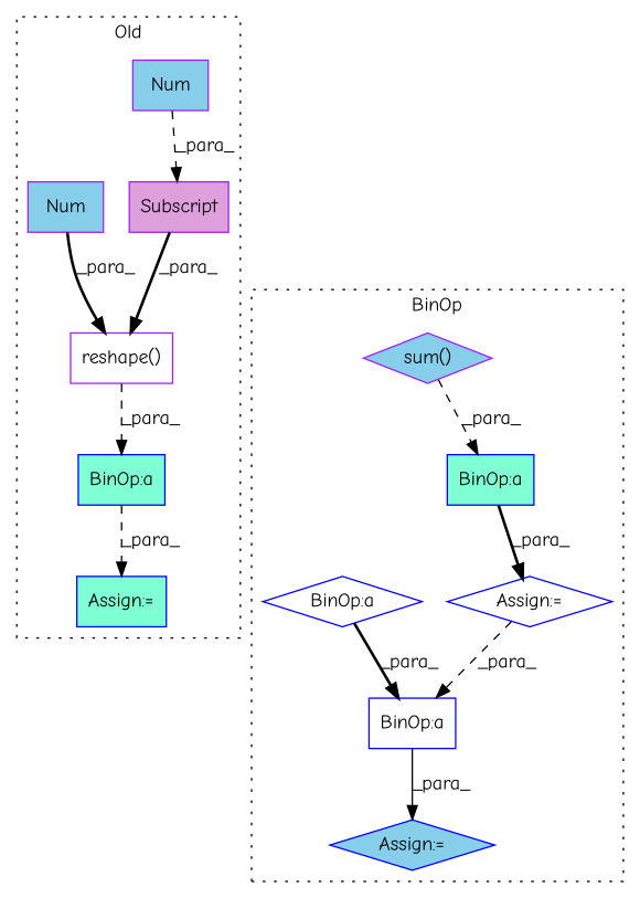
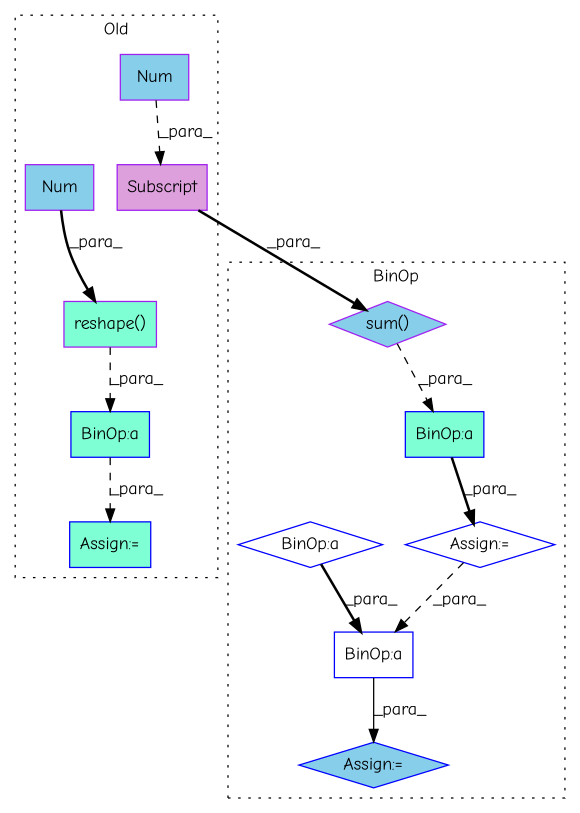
  digraph {
    fontname="Comic Neue"
    node [a=82 color=blue fillcolor=skyblue fontname="Comic Neue" l=3 shape=box style=filled]
    edge [fontname="Comic Neue" style=dashed]
    n1 [a=63 color=purple fillcolor=plum l="13,0" label=Subscript s="7783,0"]
    n2 [a=76 color=purple l=2 label=Num s=7793]
-   n3 [a=75 color=purple fillcolor=white l="12,1" label="reshape()" s="7745,7796"]
+   n3 [a=75 color=purple fillcolor=aquamarine l="12,1" label="reshape()" s="7745,7796"]
    n4 [fillcolor=aquamarine label="BinOp:a" s=8008]
    n5 [a=76 color=purple l=2 label=Num s=7779]
    n6 [a=68 fillcolor=aquamarine label="Assign:=" s=8072]
    n7 [a=75 color=purple l="29,16" label="sum()" s="7862,7893" shape=diamond]
    n8 [a=68 l=4 label="Assign:=" s=8069 shape=diamond]
    n9 [fillcolor=white label="BinOp:a" s=8090]
    n10 [a=68 fillcolor=white label="Assign:=" s=7851 shape=diamond]
    n11 [fillcolor=white label="BinOp:a" s=8113 shape=diamond]
    n12 [fillcolor=aquamarine label="BinOp:a" s=7910]
    subgraph cluster_1 {
      label=Old
      style=dotted
      n1
      n2
      n3
      n4
      n5
      n6
    }
    subgraph cluster_2 {
      label=BinOp
      style=dotted
      n7
      n8
      n9
      n10
      n11
      n12
    }
-   n1 -> n3 [label=_para_ style=bold]
+   n1 -> n7 [label=_para_ style=bold]
    n2 -> n1 [label=_para_]
    n3 -> n4 [label=_para_]
    n4 -> n6 [label=_para_]
    n5 -> n3 [label=_para_ style=bold]
    n7 -> n12 [label=_para_]
    n9 -> n8 [label=_para_ style=solid]
    n10 -> n9 [label=_para_]
    n11 -> n9 [label=_para_ style=bold]
    n12 -> n10 [label=_para_ style=bold]
  }
